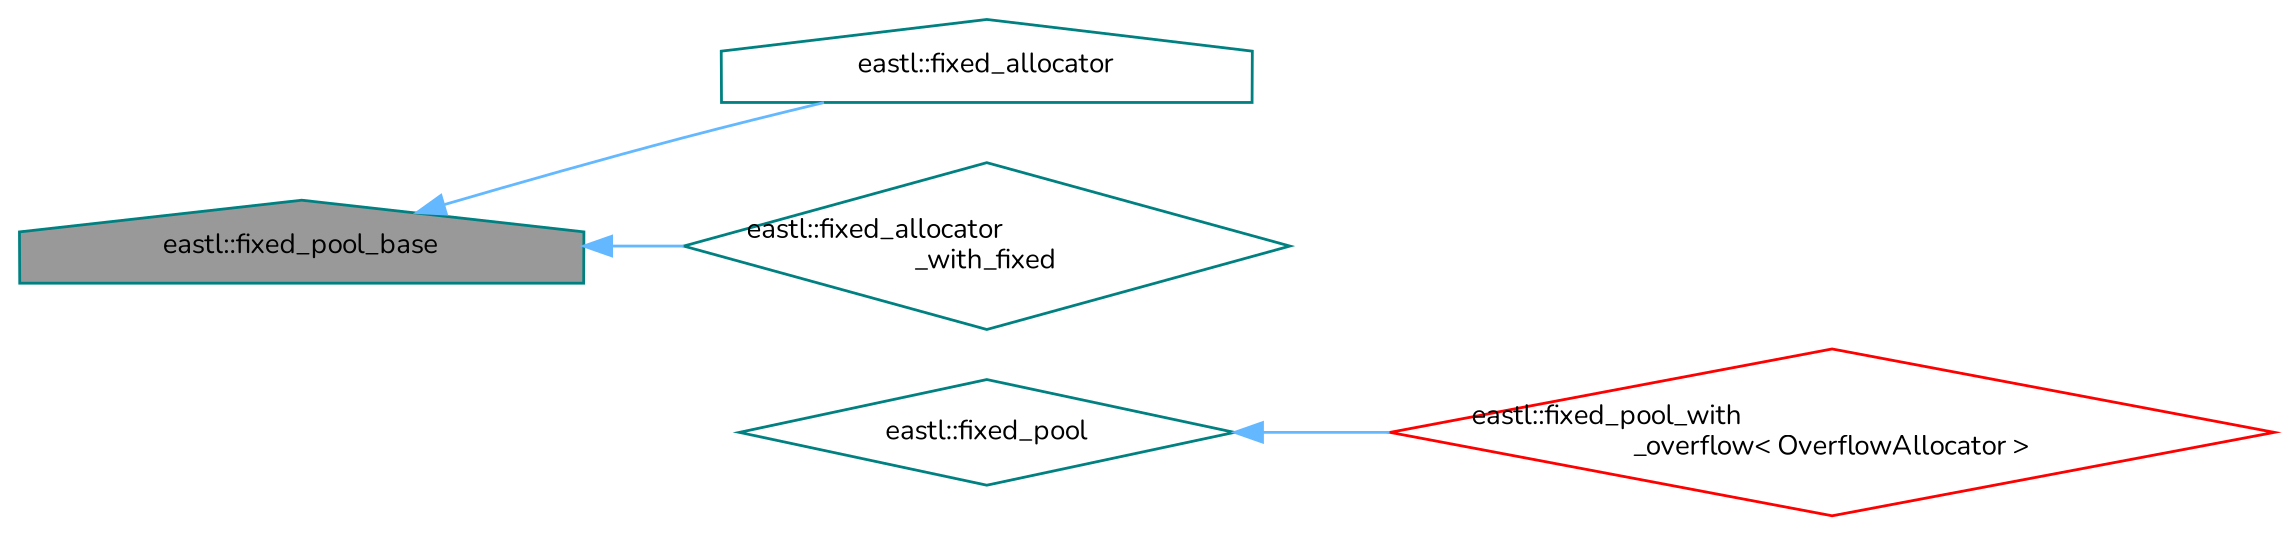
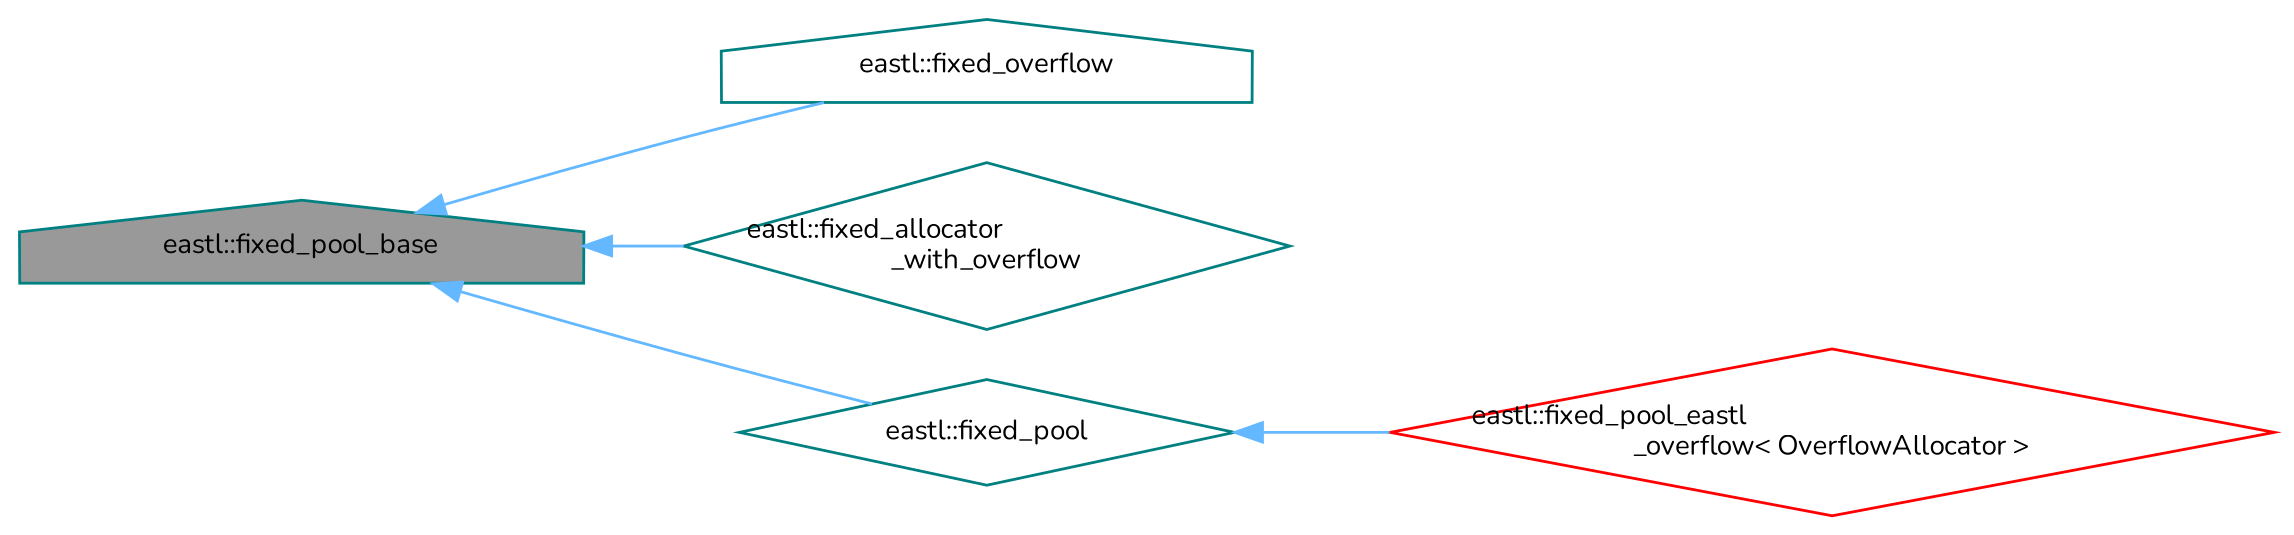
  digraph {
    fontname=Nunito
    rankdir=LR
    node [color=teal fillcolor=white fontname=Nunito fontsize=10 shape=diamond style=filled]
    edge [color=steelblue1 dir=back fontname=Nunito fontsize=10 labelfontname=Helvetica labelfontsize=10 style=solid]
    n1 [fillcolor=grey60 fontcolor=black height=0.2 label="eastl::fixed_pool_base" shape=house width=0.4]
-   n2 [height=0.2 label="eastl::fixed_allocator" shape=house width=0.4]
-   n3 [height=0.2 label="eastl::fixed_allocator\l_with_fixed" width=0.4]
+   n2 [height=0.2 label="eastl::fixed_overflow" shape=house width=0.4]
+   n3 [height=0.2 label="eastl::fixed_allocator\l_with_overflow" width=0.4]
    n4 [height=0.2 label="eastl::fixed_pool" width=0.4]
-   n5 [color=red height=0.2 label="eastl::fixed_pool_with\l_overflow\< OverflowAllocator \>" width=0.4]
+   n5 [color=red height=0.2 label="eastl::fixed_pool_eastl\l_overflow\< OverflowAllocator \>" width=0.4]
    n1 -> n2
    n1 -> n3
+   n1 -> n4
    n4 -> n5
  }
